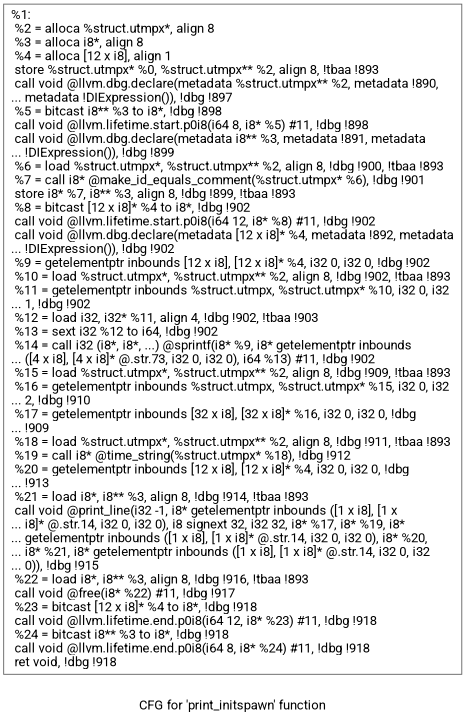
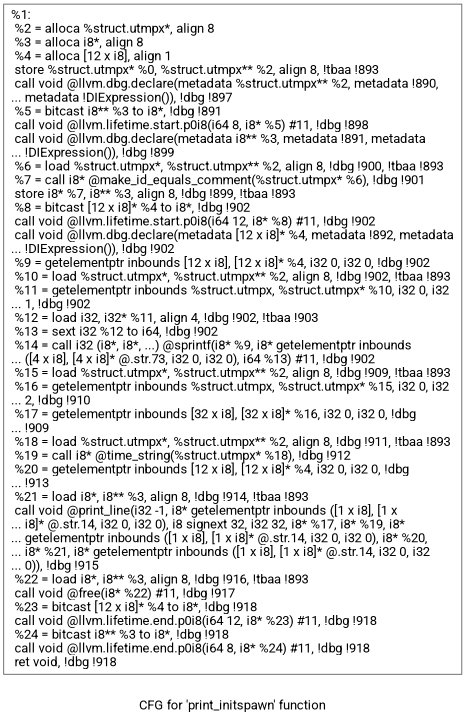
  digraph {
    label="CFG for 'print_initspawn' function"
    rankdir=LR
    fontname=Roboto
-   n1 [label="{%1:\l  %2 = alloca %struct.utmpx*, align 8\l  %3 = alloca i8*, align 8\l  %4 = alloca [12 x i8], align 1\l  store %struct.utmpx* %0, %struct.utmpx** %2, align 8, !tbaa !893\l  call void @llvm.dbg.declare(metadata %struct.utmpx** %2, metadata !890,\l... metadata !DIExpression()), !dbg !897\l  %5 = bitcast i8** %3 to i8*, !dbg !898\l  call void @llvm.lifetime.start.p0i8(i64 8, i8* %5) #11, !dbg !898\l  call void @llvm.dbg.declare(metadata i8** %3, metadata !891, metadata\l... !DIExpression()), !dbg !899\l  %6 = load %struct.utmpx*, %struct.utmpx** %2, align 8, !dbg !900, !tbaa !893\l  %7 = call i8* @make_id_equals_comment(%struct.utmpx* %6), !dbg !901\l  store i8* %7, i8** %3, align 8, !dbg !899, !tbaa !893\l  %8 = bitcast [12 x i8]* %4 to i8*, !dbg !902\l  call void @llvm.lifetime.start.p0i8(i64 12, i8* %8) #11, !dbg !902\l  call void @llvm.dbg.declare(metadata [12 x i8]* %4, metadata !892, metadata\l... !DIExpression()), !dbg !902\l  %9 = getelementptr inbounds [12 x i8], [12 x i8]* %4, i32 0, i32 0, !dbg !902\l  %10 = load %struct.utmpx*, %struct.utmpx** %2, align 8, !dbg !902, !tbaa !893\l  %11 = getelementptr inbounds %struct.utmpx, %struct.utmpx* %10, i32 0, i32\l... 1, !dbg !902\l  %12 = load i32, i32* %11, align 4, !dbg !902, !tbaa !903\l  %13 = sext i32 %12 to i64, !dbg !902\l  %14 = call i32 (i8*, i8*, ...) @sprintf(i8* %9, i8* getelementptr inbounds\l... ([4 x i8], [4 x i8]* @.str.73, i32 0, i32 0), i64 %13) #11, !dbg !902\l  %15 = load %struct.utmpx*, %struct.utmpx** %2, align 8, !dbg !909, !tbaa !893\l  %16 = getelementptr inbounds %struct.utmpx, %struct.utmpx* %15, i32 0, i32\l... 2, !dbg !910\l  %17 = getelementptr inbounds [32 x i8], [32 x i8]* %16, i32 0, i32 0, !dbg\l... !909\l  %18 = load %struct.utmpx*, %struct.utmpx** %2, align 8, !dbg !911, !tbaa !893\l  %19 = call i8* @time_string(%struct.utmpx* %18), !dbg !912\l  %20 = getelementptr inbounds [12 x i8], [12 x i8]* %4, i32 0, i32 0, !dbg\l... !913\l  %21 = load i8*, i8** %3, align 8, !dbg !914, !tbaa !893\l  call void @print_line(i32 -1, i8* getelementptr inbounds ([1 x i8], [1 x\l... i8]* @.str.14, i32 0, i32 0), i8 signext 32, i32 32, i8* %17, i8* %19, i8*\l... getelementptr inbounds ([1 x i8], [1 x i8]* @.str.14, i32 0, i32 0), i8* %20,\l... i8* %21, i8* getelementptr inbounds ([1 x i8], [1 x i8]* @.str.14, i32 0, i32\l... 0)), !dbg !915\l  %22 = load i8*, i8** %3, align 8, !dbg !916, !tbaa !893\l  call void @free(i8* %22) #11, !dbg !917\l  %23 = bitcast [12 x i8]* %4 to i8*, !dbg !918\l  call void @llvm.lifetime.end.p0i8(i64 12, i8* %23) #11, !dbg !918\l  %24 = bitcast i8** %3 to i8*, !dbg !918\l  call void @llvm.lifetime.end.p0i8(i64 8, i8* %24) #11, !dbg !918\l  ret void, !dbg !918\l}" shape=record color=gray40 fontname=Roboto]
+   n1 [label="{%1:\l  %2 = alloca %struct.utmpx*, align 8\l  %3 = alloca i8*, align 8\l  %4 = alloca [12 x i8], align 1\l  store %struct.utmpx* %0, %struct.utmpx** %2, align 8, !tbaa !893\l  call void @llvm.dbg.declare(metadata %struct.utmpx** %2, metadata !890,\l... metadata !DIExpression()), !dbg !897\l  %5 = bitcast i8** %3 to i8*, !dbg !891\l  call void @llvm.lifetime.start.p0i8(i64 8, i8* %5) #11, !dbg !898\l  call void @llvm.dbg.declare(metadata i8** %3, metadata !891, metadata\l... !DIExpression()), !dbg !899\l  %6 = load %struct.utmpx*, %struct.utmpx** %2, align 8, !dbg !900, !tbaa !893\l  %7 = call i8* @make_id_equals_comment(%struct.utmpx* %6), !dbg !901\l  store i8* %7, i8** %3, align 8, !dbg !899, !tbaa !893\l  %8 = bitcast [12 x i8]* %4 to i8*, !dbg !902\l  call void @llvm.lifetime.start.p0i8(i64 12, i8* %8) #11, !dbg !902\l  call void @llvm.dbg.declare(metadata [12 x i8]* %4, metadata !892, metadata\l... !DIExpression()), !dbg !902\l  %9 = getelementptr inbounds [12 x i8], [12 x i8]* %4, i32 0, i32 0, !dbg !902\l  %10 = load %struct.utmpx*, %struct.utmpx** %2, align 8, !dbg !902, !tbaa !893\l  %11 = getelementptr inbounds %struct.utmpx, %struct.utmpx* %10, i32 0, i32\l... 1, !dbg !902\l  %12 = load i32, i32* %11, align 4, !dbg !902, !tbaa !903\l  %13 = sext i32 %12 to i64, !dbg !902\l  %14 = call i32 (i8*, i8*, ...) @sprintf(i8* %9, i8* getelementptr inbounds\l... ([4 x i8], [4 x i8]* @.str.73, i32 0, i32 0), i64 %13) #11, !dbg !902\l  %15 = load %struct.utmpx*, %struct.utmpx** %2, align 8, !dbg !909, !tbaa !893\l  %16 = getelementptr inbounds %struct.utmpx, %struct.utmpx* %15, i32 0, i32\l... 2, !dbg !910\l  %17 = getelementptr inbounds [32 x i8], [32 x i8]* %16, i32 0, i32 0, !dbg\l... !909\l  %18 = load %struct.utmpx*, %struct.utmpx** %2, align 8, !dbg !911, !tbaa !893\l  %19 = call i8* @time_string(%struct.utmpx* %18), !dbg !912\l  %20 = getelementptr inbounds [12 x i8], [12 x i8]* %4, i32 0, i32 0, !dbg\l... !913\l  %21 = load i8*, i8** %3, align 8, !dbg !914, !tbaa !893\l  call void @print_line(i32 -1, i8* getelementptr inbounds ([1 x i8], [1 x\l... i8]* @.str.14, i32 0, i32 0), i8 signext 32, i32 32, i8* %17, i8* %19, i8*\l... getelementptr inbounds ([1 x i8], [1 x i8]* @.str.14, i32 0, i32 0), i8* %20,\l... i8* %21, i8* getelementptr inbounds ([1 x i8], [1 x i8]* @.str.14, i32 0, i32\l... 0)), !dbg !915\l  %22 = load i8*, i8** %3, align 8, !dbg !916, !tbaa !893\l  call void @free(i8* %22) #11, !dbg !917\l  %23 = bitcast [12 x i8]* %4 to i8*, !dbg !918\l  call void @llvm.lifetime.end.p0i8(i64 12, i8* %23) #11, !dbg !918\l  %24 = bitcast i8** %3 to i8*, !dbg !918\l  call void @llvm.lifetime.end.p0i8(i64 8, i8* %24) #11, !dbg !918\l  ret void, !dbg !918\l}" shape=record color=gray40 fontname=Roboto]
  }
